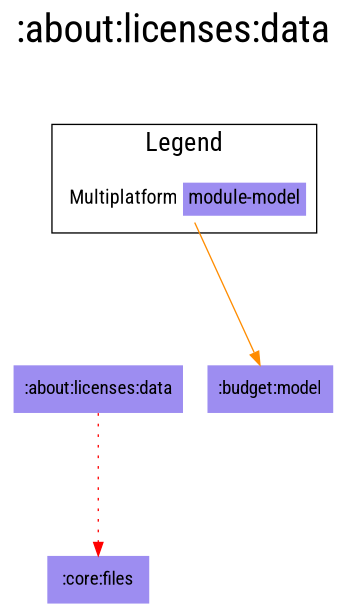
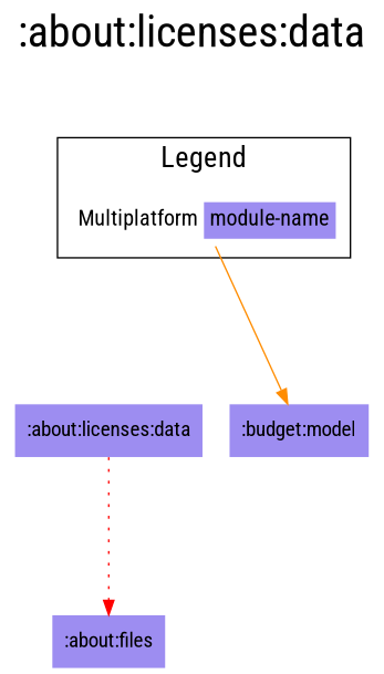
  digraph {
    fontname="Roboto Condensed"
    fontsize=30
    label=":about:licenses:data"
    labelloc=t
    rankdir=TB
    ranksep=1.5
    node [fillcolor="#9D8DF1" fontname="Roboto Condensed" shape=none style=filled color=darkgreen]
    edge [dir=forward fontname="Roboto Condensed"]
-   n1 [fillcolor="#FFFFFF" fontsize=15 label=< <TABLE BORDER="0" CELLBORDER="0" CELLSPACING="0" CELLPADDING="4"> <TR><TD>Multiplatform</TD><TD BGCOLOR="#9D8DF1">module-model</TD></TR> </TABLE> > margin=0 color=""]
+   n1 [fillcolor="#FFFFFF" fontsize=15 label=< <TABLE BORDER="0" CELLBORDER="0" CELLSPACING="0" CELLPADDING="4"> <TR><TD>Multiplatform</TD><TD BGCOLOR="#9D8DF1">module-name</TD></TR> </TABLE> > margin=0 color=""]
    ":about:licenses:data" [color=teal]
    ":budget:model"
-   ":core:files"
+   ":core:files" [label=":about:files"]
    subgraph sub_1 {
      rank=same
    }
    subgraph cluster_2 {
      fontsize=20
      label=Legend
      n1
    }
    n1 -> ":about:licenses:data" [style=invis]
    n1 -> ":budget:model" [color=darkorange style=solid]
    ":about:licenses:data" -> ":core:files" [color=red style=dotted]
  }
